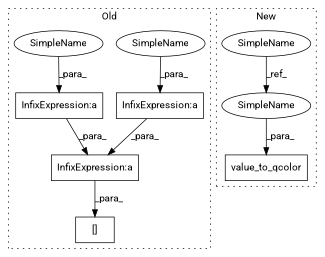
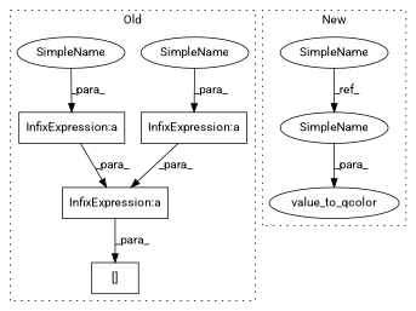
  digraph {
    fontname=Roboto
    node [a=42 l=8 shape=box fontname=Roboto]
    edge [fontname=Roboto]
    n1 [a=2 l="19,1" label="[]" s="18542,18604"]
    n2 [a=27 l=3 label="InfixExpression:a" s=18591]
    n3 [a=27 l=3 label="InfixExpression:a" s=18579]
    n4 [a=27 l=3 label="InfixExpression:a" s=18567]
    n5 [label=SimpleName s=18594 shape=ellipse]
    n6 [label=SimpleName s=18570 shape=ellipse]
-   n7 [a=32 l="16,1" label=value_to_qcolor s="18251,18289"]
+   n7 [a=32 l="16,1" label=value_to_qcolor s="18251,18289" shape=ellipse]
    n8 [label=SimpleName s=18037 shape=ellipse]
    n9 [label=SimpleName s=18272 shape=ellipse]
    subgraph cluster_1 {
      label=Old
      style=dotted
      n1
      n2
      n3
      n4
      n5
      n6
    }
    subgraph cluster_2 {
      label=New
      style=dotted
      n7
      n8
      n9
    }
    n2 -> n3 [label=_para_]
    n3 -> n1 [label=_para_]
    n4 -> n3 [label=_para_]
    n5 -> n2 [label=_para_]
    n6 -> n4 [label=_para_]
    n8 -> n9 [label=_ref_]
    n9 -> n7 [label=_para_]
  }
